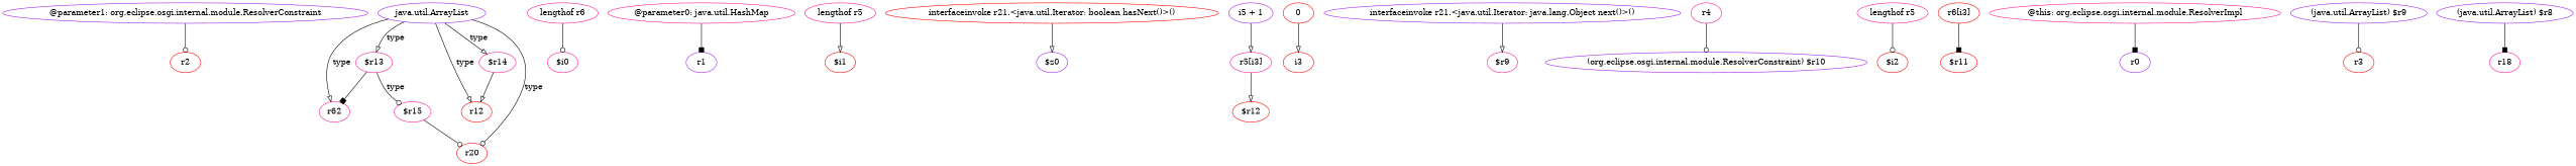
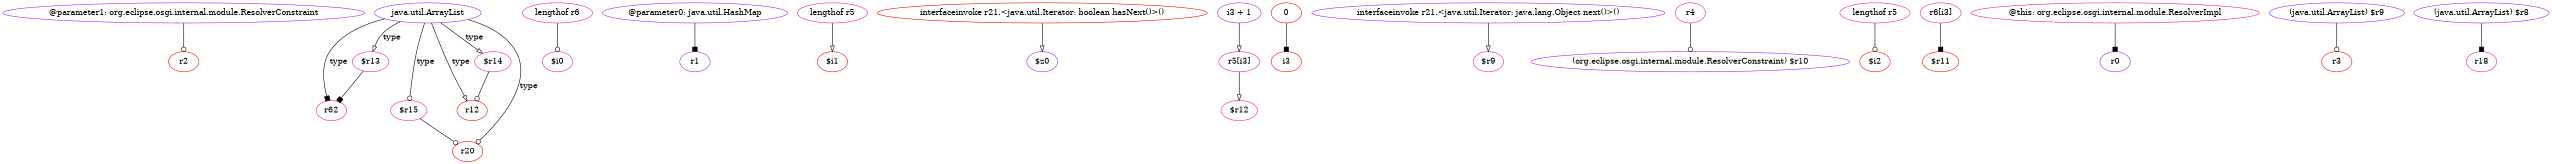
  digraph {
    node [color=deeppink]
    edge [arrowhead=odot]
    n1 [color=purple label="@parameter1: org.eclipse.osgi.internal.module.ResolverConstraint"]
    n2 [color=red label=r2]
    n3 [color=purple label="java.util.ArrayList"]
    n4 [label=r62]
    n5 [label="$r15"]
    n6 [label="$r13"]
    n7 [label="$r14"]
    n8 [color=red label=r12]
    n9 [color=red label=r20]
    n10 [label="lengthof r6"]
    n11 [label="$i0"]
-   n12 [label="@parameter0: java.util.HashMap"]
+   n12 [color=purple label="@parameter0: java.util.HashMap"]
    n13 [color=purple label=r1]
    n14 [label="lengthof r5"]
    n15 [color=red label="$i1"]
    n16 [color=red label="interfaceinvoke r21.<java.util.Iterator: boolean hasNext()>()"]
    n17 [color=purple label="$z0"]
-   n18 [color=purple label="i5 + 1"]
+   n18 [color=purple label="i3 + 1"]
    n19 [label="r5[i3]"]
    n20 [color=red label=i3]
-   n21 [color=red label="$r12"]
+   n21 [label="$r12"]
    n22 [color=purple label="interfaceinvoke r21.<java.util.Iterator: java.lang.Object next()>()"]
    n23 [label="$r9"]
    n24 [color=purple label="(org.eclipse.osgi.internal.module.ResolverConstraint) $r10"]
    n25 [label=r4]
    n26 [label="lengthof r5"]
    n27 [color=red label="$i2"]
-   n28 [color=red label="r6[i3]"]
+   n28 [label="r6[i3]"]
    n29 [color=red label="$r11"]
    n30 [label="@this: org.eclipse.osgi.internal.module.ResolverImpl"]
    n31 [color=purple label=r0]
    n32 [color=purple label="(java.util.ArrayList) $r9"]
    n33 [color=red label=r3]
    n34 [color=red label=0]
    n35 [color=purple label="(java.util.ArrayList) $r8"]
    n36 [label=r18]
    n1 -> n2
-   n3 -> n4 [arrowhead=onormal label=type]
-   n6 -> n5 [label=type]
+   n3 -> n4 [arrowhead=box label=type]
+   n3 -> n5 [label=type]
    n3 -> n6 [arrowhead=onormal label=type]
    n3 -> n7 [arrowhead=onormal label=type]
    n3 -> n8 [arrowhead=onormal label=type]
    n3 -> n9 [label=type]
    n5 -> n9
    n6 -> n4 [arrowhead=box]
-   n7 -> n8 [arrowhead=onormal]
+   n7 -> n8
    n10 -> n11
    n12 -> n13 [arrowhead=box]
    n14 -> n15 [arrowhead=onormal]
    n16 -> n17 [arrowhead=onormal]
    n18 -> n19 [arrowhead=onormal]
    n19 -> n21 [arrowhead=onormal]
    n22 -> n23 [arrowhead=onormal]
    n25 -> n24
    n26 -> n27
    n28 -> n29 [arrowhead=box]
    n30 -> n31 [arrowhead=box]
    n32 -> n33
-   n34 -> n20 [arrowhead=onormal]
+   n34 -> n20 [arrowhead=box]
    n35 -> n36 [arrowhead=box]
  }
